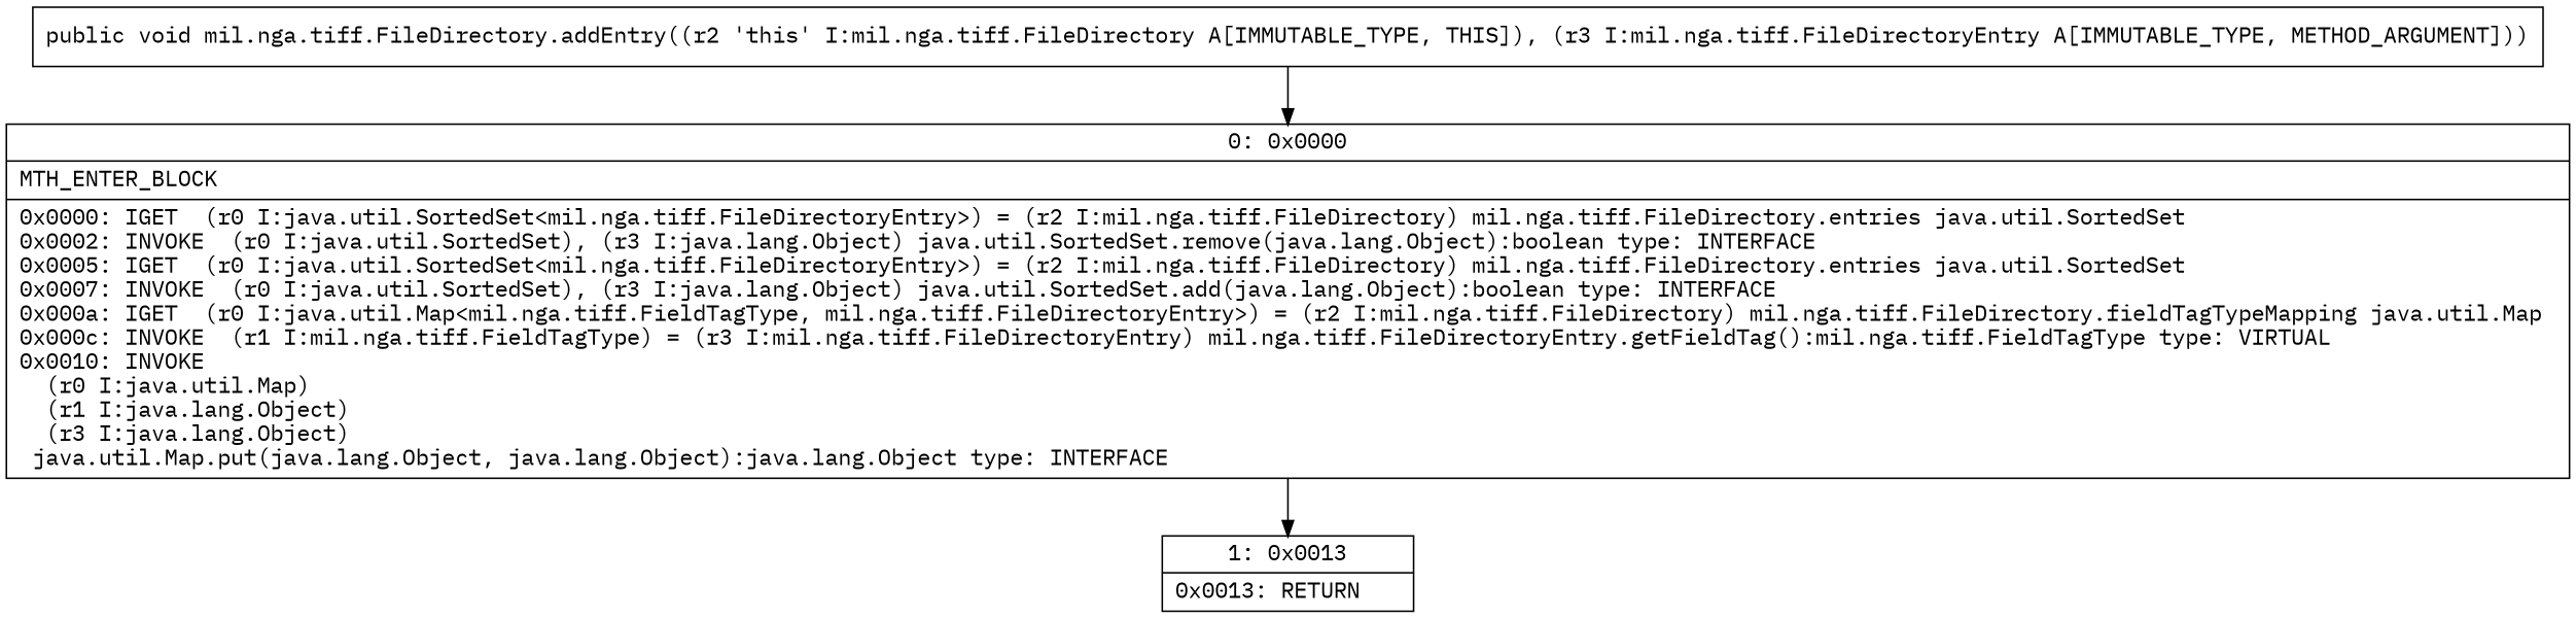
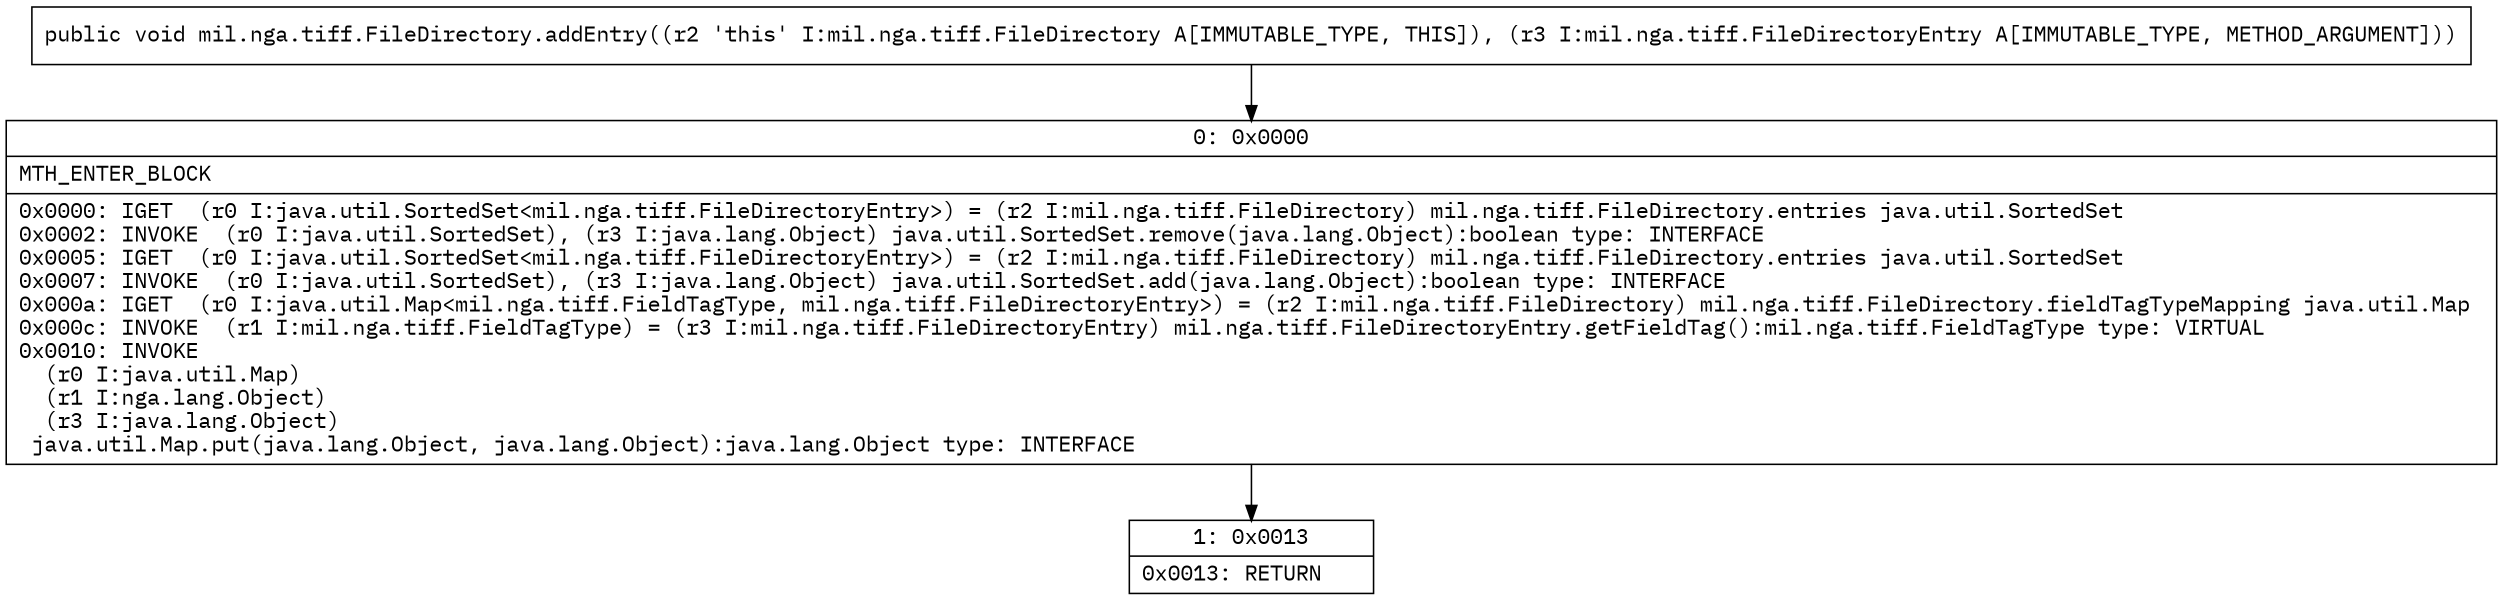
  digraph {
    fontname="IBM Plex Mono"
    node [shape=record fontname="IBM Plex Mono"]
    edge [fontname="IBM Plex Mono"]
-   n1 [label="{0\:\ 0x0000|MTH_ENTER_BLOCK\l|0x0000: IGET  (r0 I:java.util.SortedSet\<mil.nga.tiff.FileDirectoryEntry\>) = (r2 I:mil.nga.tiff.FileDirectory) mil.nga.tiff.FileDirectory.entries java.util.SortedSet \l0x0002: INVOKE  (r0 I:java.util.SortedSet), (r3 I:java.lang.Object) java.util.SortedSet.remove(java.lang.Object):boolean type: INTERFACE \l0x0005: IGET  (r0 I:java.util.SortedSet\<mil.nga.tiff.FileDirectoryEntry\>) = (r2 I:mil.nga.tiff.FileDirectory) mil.nga.tiff.FileDirectory.entries java.util.SortedSet \l0x0007: INVOKE  (r0 I:java.util.SortedSet), (r3 I:java.lang.Object) java.util.SortedSet.add(java.lang.Object):boolean type: INTERFACE \l0x000a: IGET  (r0 I:java.util.Map\<mil.nga.tiff.FieldTagType, mil.nga.tiff.FileDirectoryEntry\>) = (r2 I:mil.nga.tiff.FileDirectory) mil.nga.tiff.FileDirectory.fieldTagTypeMapping java.util.Map \l0x000c: INVOKE  (r1 I:mil.nga.tiff.FieldTagType) = (r3 I:mil.nga.tiff.FileDirectoryEntry) mil.nga.tiff.FileDirectoryEntry.getFieldTag():mil.nga.tiff.FieldTagType type: VIRTUAL \l0x0010: INVOKE  \l  (r0 I:java.util.Map)\l  (r1 I:java.lang.Object)\l  (r3 I:java.lang.Object)\l java.util.Map.put(java.lang.Object, java.lang.Object):java.lang.Object type: INTERFACE \l}"]
+   n1 [label="{0\:\ 0x0000|MTH_ENTER_BLOCK\l|0x0000: IGET  (r0 I:java.util.SortedSet\<mil.nga.tiff.FileDirectoryEntry\>) = (r2 I:mil.nga.tiff.FileDirectory) mil.nga.tiff.FileDirectory.entries java.util.SortedSet \l0x0002: INVOKE  (r0 I:java.util.SortedSet), (r3 I:java.lang.Object) java.util.SortedSet.remove(java.lang.Object):boolean type: INTERFACE \l0x0005: IGET  (r0 I:java.util.SortedSet\<mil.nga.tiff.FileDirectoryEntry\>) = (r2 I:mil.nga.tiff.FileDirectory) mil.nga.tiff.FileDirectory.entries java.util.SortedSet \l0x0007: INVOKE  (r0 I:java.util.SortedSet), (r3 I:java.lang.Object) java.util.SortedSet.add(java.lang.Object):boolean type: INTERFACE \l0x000a: IGET  (r0 I:java.util.Map\<mil.nga.tiff.FieldTagType, mil.nga.tiff.FileDirectoryEntry\>) = (r2 I:mil.nga.tiff.FileDirectory) mil.nga.tiff.FileDirectory.fieldTagTypeMapping java.util.Map \l0x000c: INVOKE  (r1 I:mil.nga.tiff.FieldTagType) = (r3 I:mil.nga.tiff.FileDirectoryEntry) mil.nga.tiff.FileDirectoryEntry.getFieldTag():mil.nga.tiff.FieldTagType type: VIRTUAL \l0x0010: INVOKE  \l  (r0 I:java.util.Map)\l  (r1 I:nga.lang.Object)\l  (r3 I:java.lang.Object)\l java.util.Map.put(java.lang.Object, java.lang.Object):java.lang.Object type: INTERFACE \l}"]
    n2 [label="{1\:\ 0x0013|0x0013: RETURN   \l}"]
    n3 [label="{public void mil.nga.tiff.FileDirectory.addEntry((r2 'this' I:mil.nga.tiff.FileDirectory A[IMMUTABLE_TYPE, THIS]), (r3 I:mil.nga.tiff.FileDirectoryEntry A[IMMUTABLE_TYPE, METHOD_ARGUMENT])) }"]
    n1 -> n2
    n3 -> n1
  }
